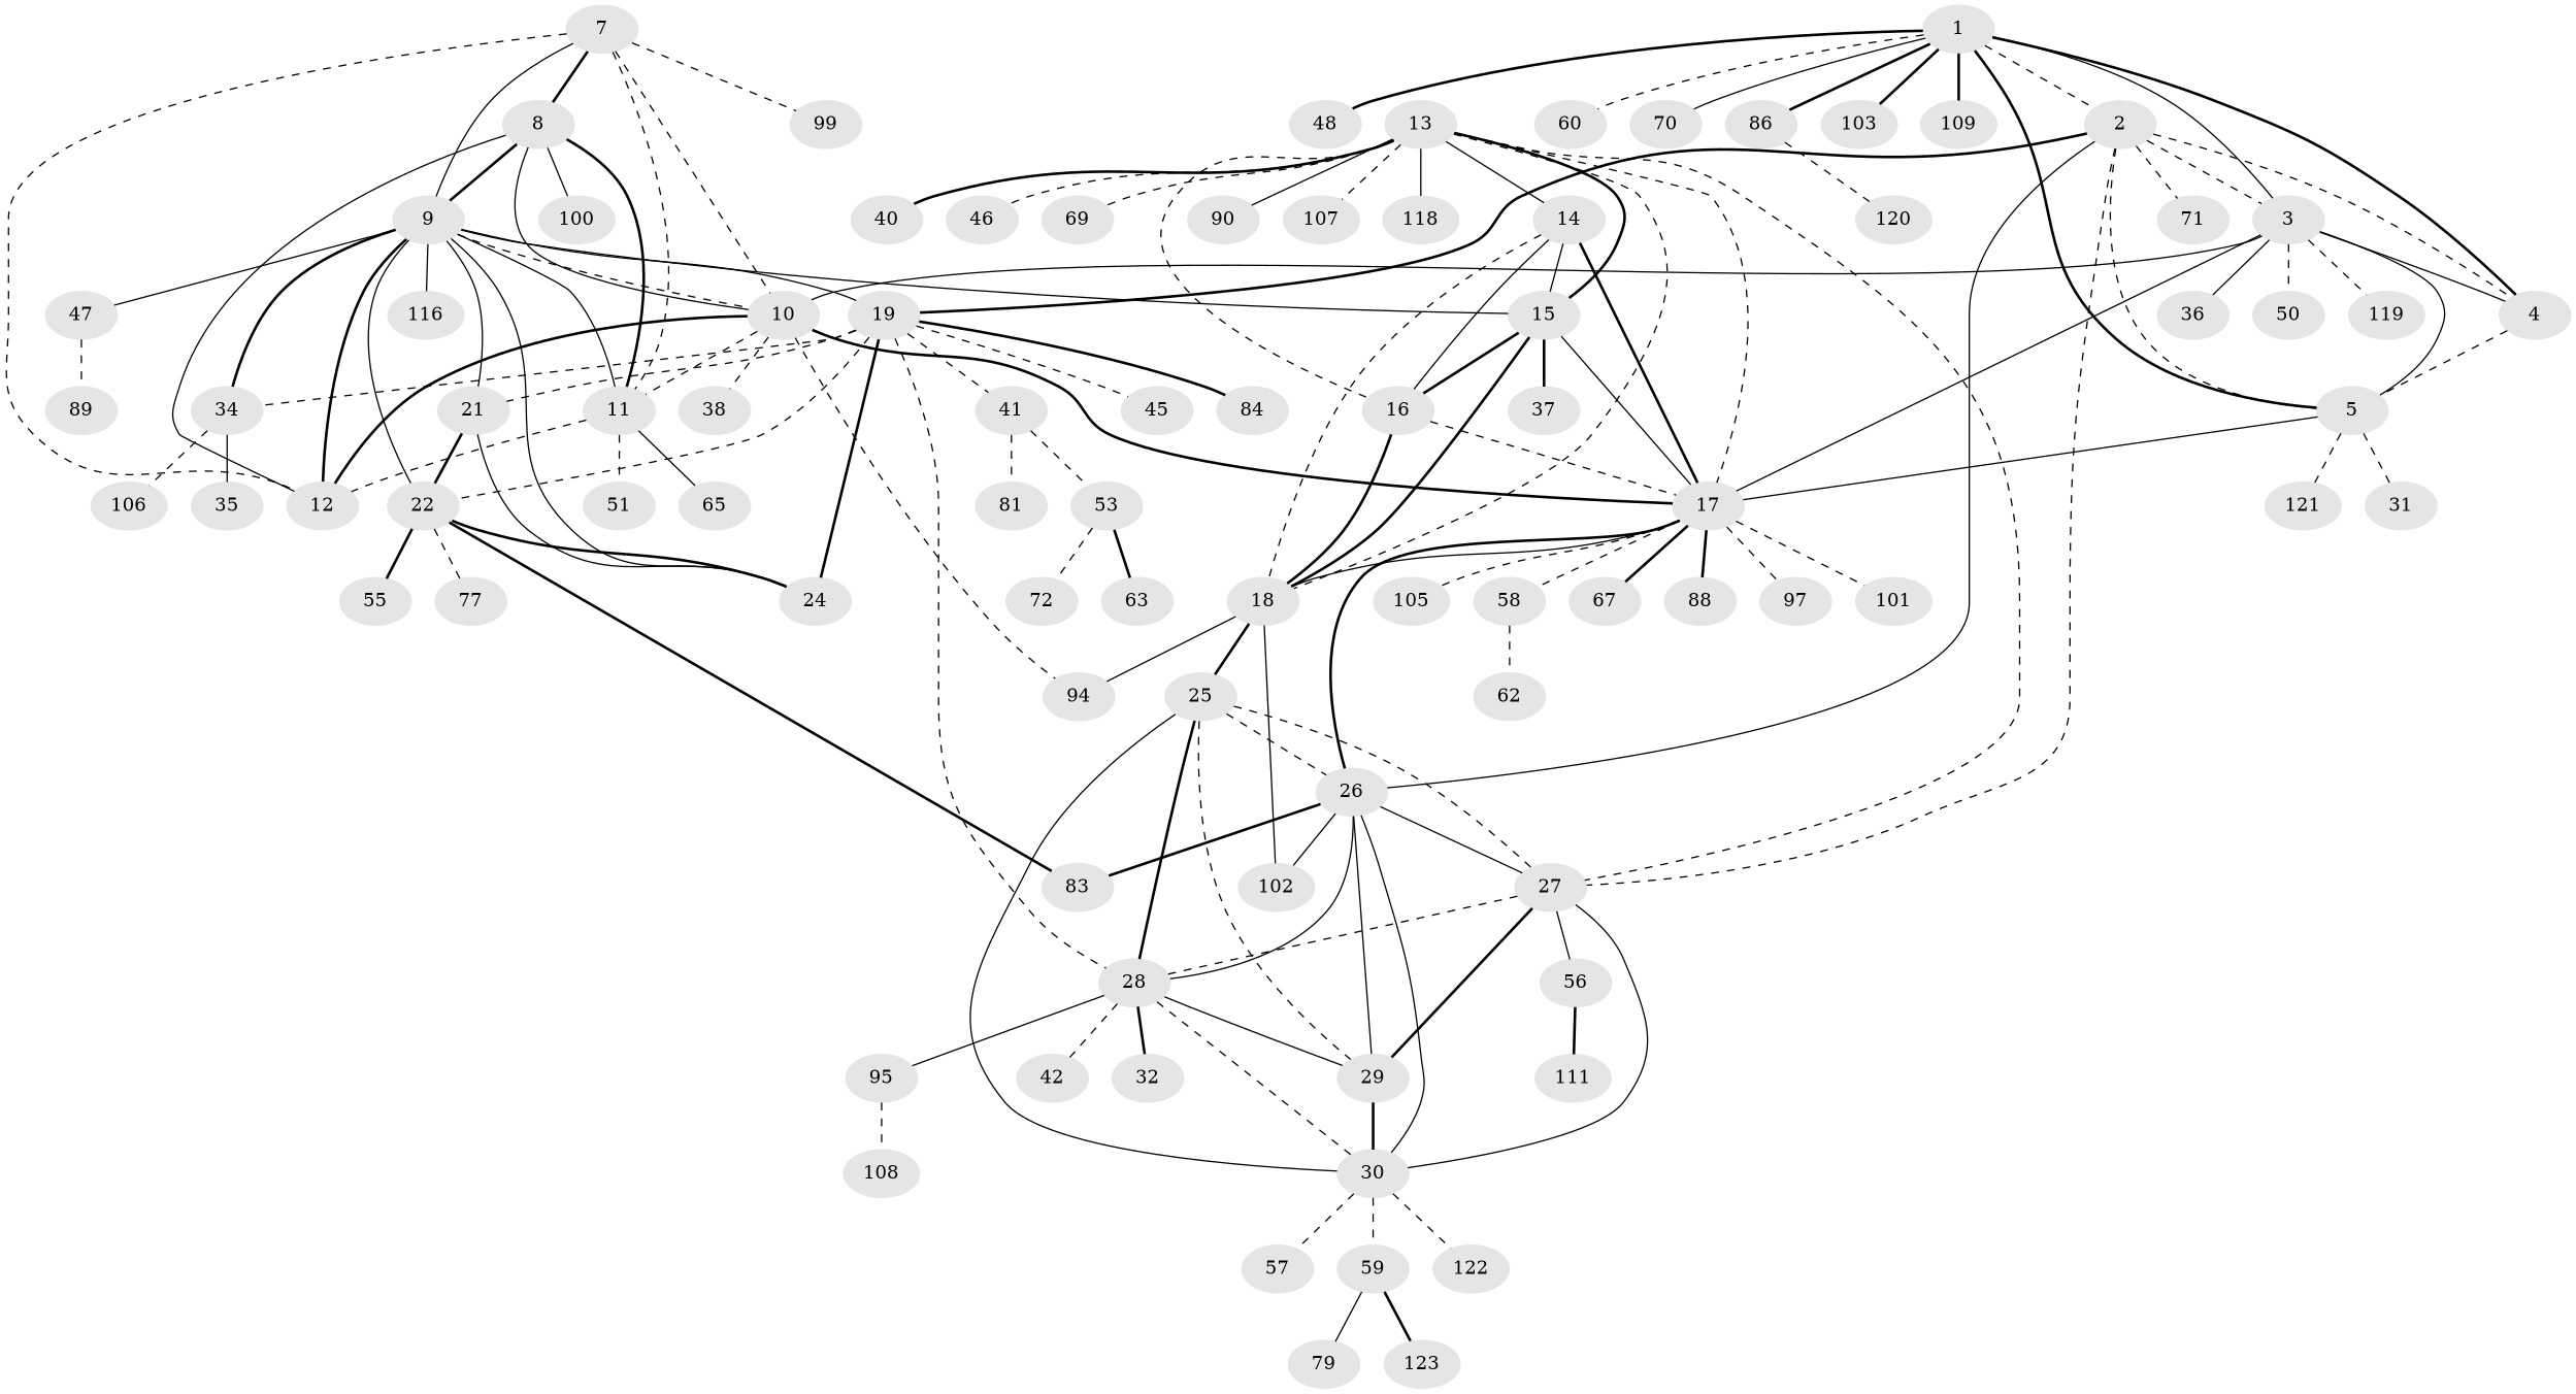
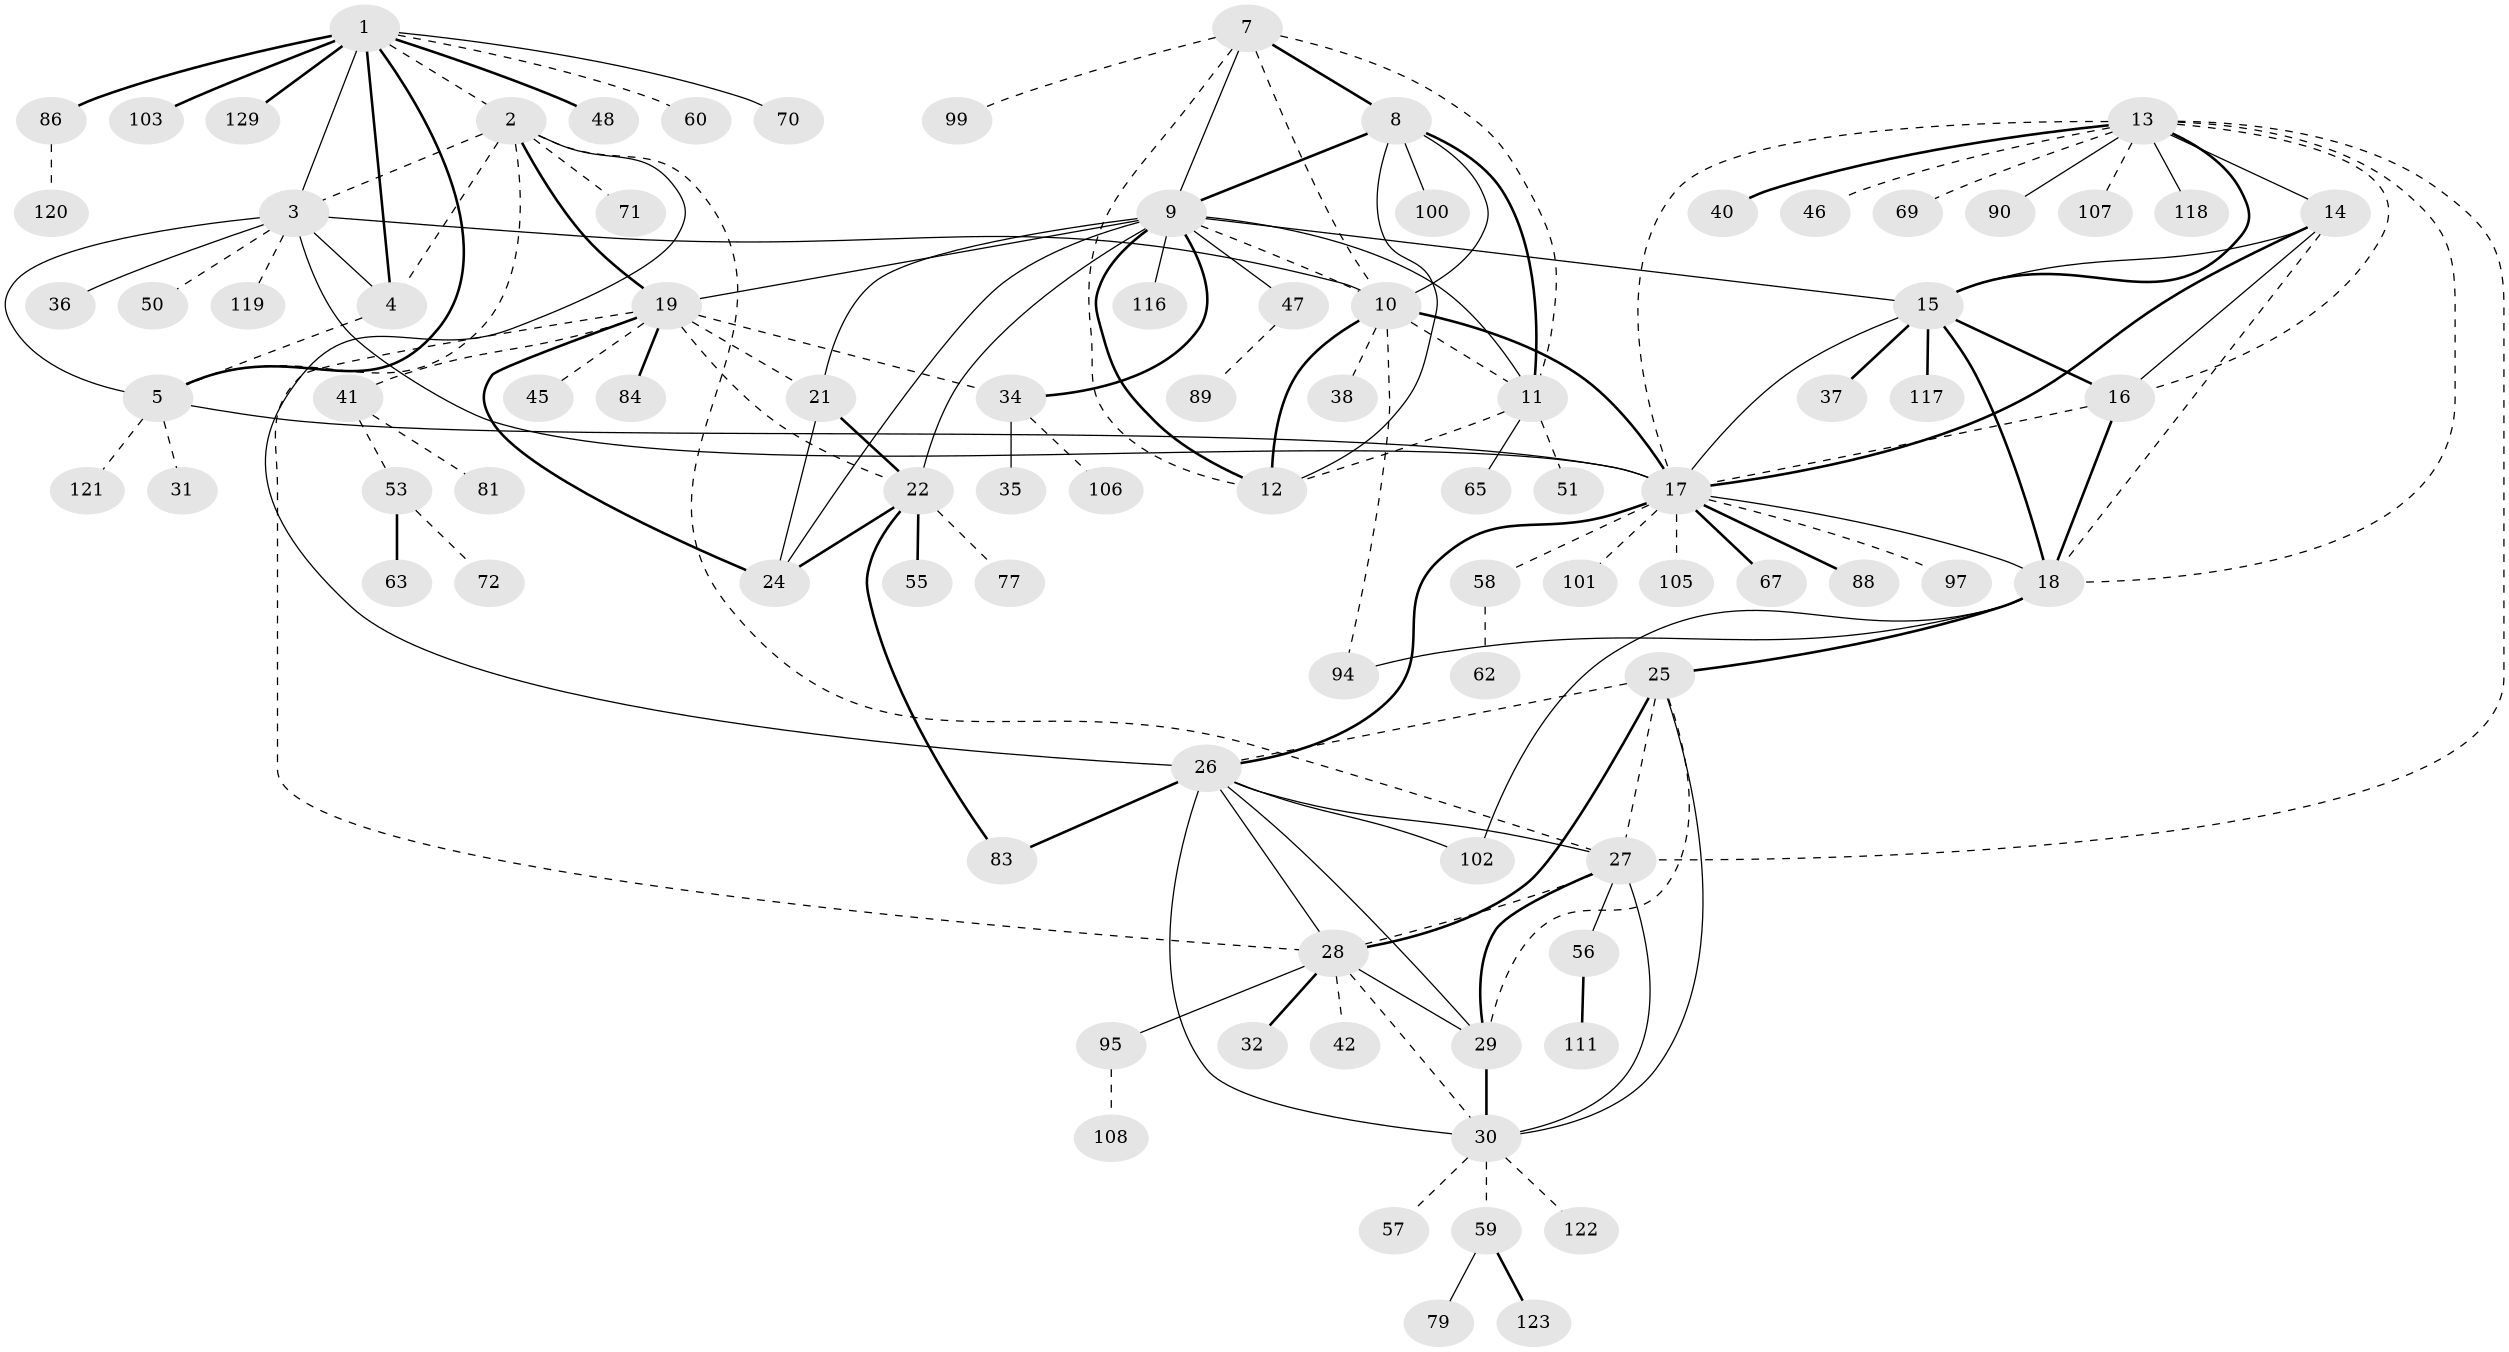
  graph {
    node [color=gray90 style=filled]
    edge [style=dashed]
    1 [super="+114"]
    2 [super="+49"]
    3 [super="+6"]
    4 [super="+73"]
    5 [super="+113"]
    48
    60
    70
    86
    103
-   109
+   109 [label=129]
    19 [super="+23"]
    26 [super="+68"]
    27 [super="+91"]
    71
    10
    17 [super="+52"]
    36
    50
    119
    31
    121
    120
    21 [super="+80"]
    22 [super="+82"]
    24 [super="+75"]
    34 [super="+98"]
    28 [super="+115"]
    41
    45
    84
    102
    83
    29
    30 [super="+39"]
    56
    11 [super="+66"]
    12 [super="+92"]
    38 [super="+74"]
    94
    18 [super="+76"]
    58
    67
    88
    97
    101
    105
    7 [super="+112"]
    8 [super="+54"]
    9 [super="+20"]
    99
    100
    15 [super="+104"]
    47
    116
    51
    65
    16 [super="+96"]
    37
+   117
    55
    77
    35
    106
    89
    13 [super="+43"]
    14 [super="+64"]
    40
    46
    69
    90
    107
    118
    25 [super="+33"]
    62 [super="+87"]
    32
    42
    95
    53 [super="+61"]
    81
    57
    59 [super="+78"]
    122
    111
    108
    79 [super="+85"]
    123
    63
    72
    1 -- 2
    1 -- 3 [style=solid weight=2]
    1 -- 4 [style=bold]
    1 -- 5 [style=bold]
    1 -- 48 [style=bold]
    1 -- 60
    1 -- 70 [style=solid]
    1 -- 86 [style=bold]
    1 -- 103 [style=bold]
    1 -- 109 [style=bold]
    2 -- 3 [weight=2]
    2 -- 4
    2 -- 5
    2 -- 19 [style=bold]
    2 -- 26 [style=solid]
    2 -- 27
    2 -- 71
    3 -- 4 [style=solid weight=2]
    3 -- 5 [style=solid weight=2]
    3 -- 10 [style=solid]
    3 -- 17 [style=solid]
    3 -- 36 [style=solid]
    3 -- 50
    3 -- 119
    4 -- 5
    5 -- 17 [style=solid]
    5 -- 31
    5 -- 121
    86 -- 120
    19 -- 21 [weight=2]
    19 -- 22 [weight=2]
    19 -- 24 [style=bold weight=2]
    19 -- 34
    19 -- 28
    19 -- 41
    19 -- 45
    19 -- 84 [style=bold]
    26 -- 27 [style=solid]
    26 -- 28 [style=solid]
    26 -- 102 [style=solid]
    26 -- 83 [style=bold]
    26 -- 29 [style=solid]
    26 -- 30 [style=solid]
    27 -- 28
    27 -- 29 [style=bold]
    27 -- 30 [style=solid]
    27 -- 56 [style=solid]
    10 -- 17 [style=bold]
    10 -- 11
    10 -- 12 [style=bold]
    10 -- 38
    10 -- 94
    17 -- 26 [style=bold]
    17 -- 18 [style=solid]
    17 -- 58
    17 -- 67 [style=bold]
    17 -- 88 [style=bold]
    17 -- 97
    17 -- 101
    17 -- 105
    21 -- 22 [style=bold]
    21 -- 24 [style=solid]
    22 -- 24 [style=bold]
    22 -- 83 [style=bold]
    22 -- 55 [style=bold]
    22 -- 77
    34 -- 35 [style=solid]
    34 -- 106
    28 -- 29 [style=solid]
    28 -- 30
    28 -- 32 [style=bold]
    28 -- 42
    28 -- 95 [style=solid]
    41 -- 53
    41 -- 81
    29 -- 30 [style=bold]
    30 -- 57
    30 -- 59
    30 -- 122
    56 -- 111 [style=bold]
    11 -- 12
    11 -- 51
    11 -- 65 [style=solid]
    18 -- 102 [style=solid]
    18 -- 94 [style=solid]
    18 -- 25 [style=bold]
    58 -- 62
    7 -- 10
    7 -- 11
    7 -- 12
    7 -- 8 [style=bold]
    7 -- 9 [style=solid]
    7 -- 99
    8 -- 10 [style=solid]
    8 -- 11 [style=bold]
    8 -- 12 [style=solid]
    8 -- 9 [style=bold]
    8 -- 100 [style=solid]
    9 -- 19 [style=solid weight=2]
    9 -- 10
    9 -- 21 [style=solid]
    9 -- 22 [style=solid]
    9 -- 24 [style=solid]
    9 -- 34 [style=bold]
    9 -- 11 [style=solid]
    9 -- 12 [style=bold]
    9 -- 15 [style=solid]
    9 -- 47 [style=solid]
    9 -- 116 [style=solid]
    15 -- 17 [style=solid]
    15 -- 18 [style=bold]
    15 -- 16 [style=bold]
    15 -- 37 [style=bold]
+   15 -- 117 [style=bold]
    47 -- 89
    16 -- 17
    16 -- 18 [style=bold]
    13 -- 27
    13 -- 17
    13 -- 18
    13 -- 15 [style=bold]
    13 -- 16
    13 -- 14 [style=solid]
    13 -- 40 [style=bold]
    13 -- 46
    13 -- 69
    13 -- 90 [style=solid]
    13 -- 107
    13 -- 118 [style=solid]
    14 -- 17 [style=bold]
    14 -- 18
    14 -- 15 [style=solid]
    14 -- 16 [style=solid]
    25 -- 26
    25 -- 27
    25 -- 28 [style=bold]
    25 -- 29
    25 -- 30 [style=solid]
    95 -- 108
    53 -- 63 [style=bold]
    53 -- 72
    59 -- 79 [style=solid]
    59 -- 123 [style=bold]
  }
